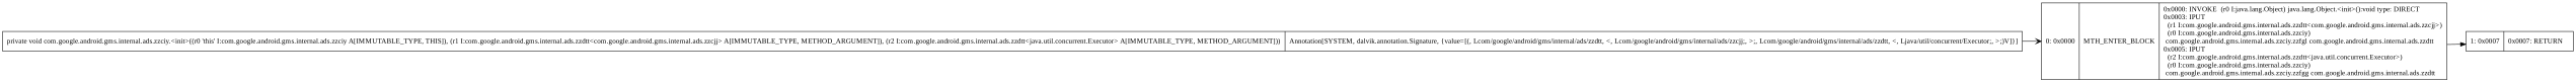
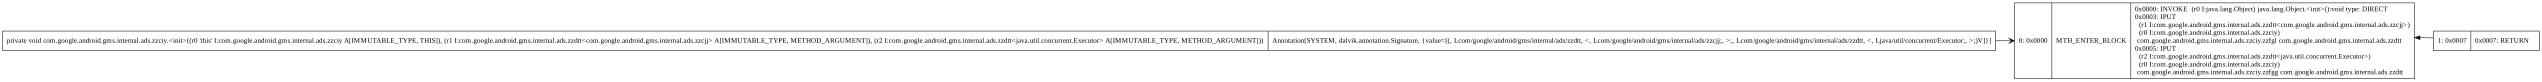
  digraph {
    rankdir=LR
    fontname="Liberation Serif"
    node [shape=record fontname="Liberation Serif"]
    edge [color=black fontname="Liberation Serif"]
    n1 [label="{0\:\ 0x0000|MTH_ENTER_BLOCK\l|0x0000: INVOKE  (r0 I:java.lang.Object) java.lang.Object.\<init\>():void type: DIRECT \l0x0003: IPUT  \l  (r1 I:com.google.android.gms.internal.ads.zzdtt\<com.google.android.gms.internal.ads.zzcjj\>)\l  (r0 I:com.google.android.gms.internal.ads.zzciy)\l com.google.android.gms.internal.ads.zzciy.zzfgl com.google.android.gms.internal.ads.zzdtt \l0x0005: IPUT  \l  (r2 I:com.google.android.gms.internal.ads.zzdtt\<java.util.concurrent.Executor\>)\l  (r0 I:com.google.android.gms.internal.ads.zzciy)\l com.google.android.gms.internal.ads.zzciy.zzfgg com.google.android.gms.internal.ads.zzdtt \l}"]
    n2 [label="{1\:\ 0x0007|0x0007: RETURN   \l}"]
    n3 [label="{private void com.google.android.gms.internal.ads.zzciy.\<init\>((r0 'this' I:com.google.android.gms.internal.ads.zzciy A[IMMUTABLE_TYPE, THIS]), (r1 I:com.google.android.gms.internal.ads.zzdtt\<com.google.android.gms.internal.ads.zzcjj\> A[IMMUTABLE_TYPE, METHOD_ARGUMENT]), (r2 I:com.google.android.gms.internal.ads.zzdtt\<java.util.concurrent.Executor\> A[IMMUTABLE_TYPE, METHOD_ARGUMENT]))  | Annotation[SYSTEM, dalvik.annotation.Signature, \{value=[(, Lcom\/google\/android\/gms\/internal\/ads\/zzdtt, \<, Lcom\/google\/android\/gms\/internal\/ads\/zzcjj;, \>;, Lcom\/google\/android\/gms\/internal\/ads\/zzdtt, \<, Ljava\/util\/concurrent\/Executor;, \>;)V]\}]\l}"]
-   n1 -> n2 [arrowhead=normal]
+   n2 -> n1 [arrowhead=normal]
    n3 -> n1 [arrowhead=vee]
  }
